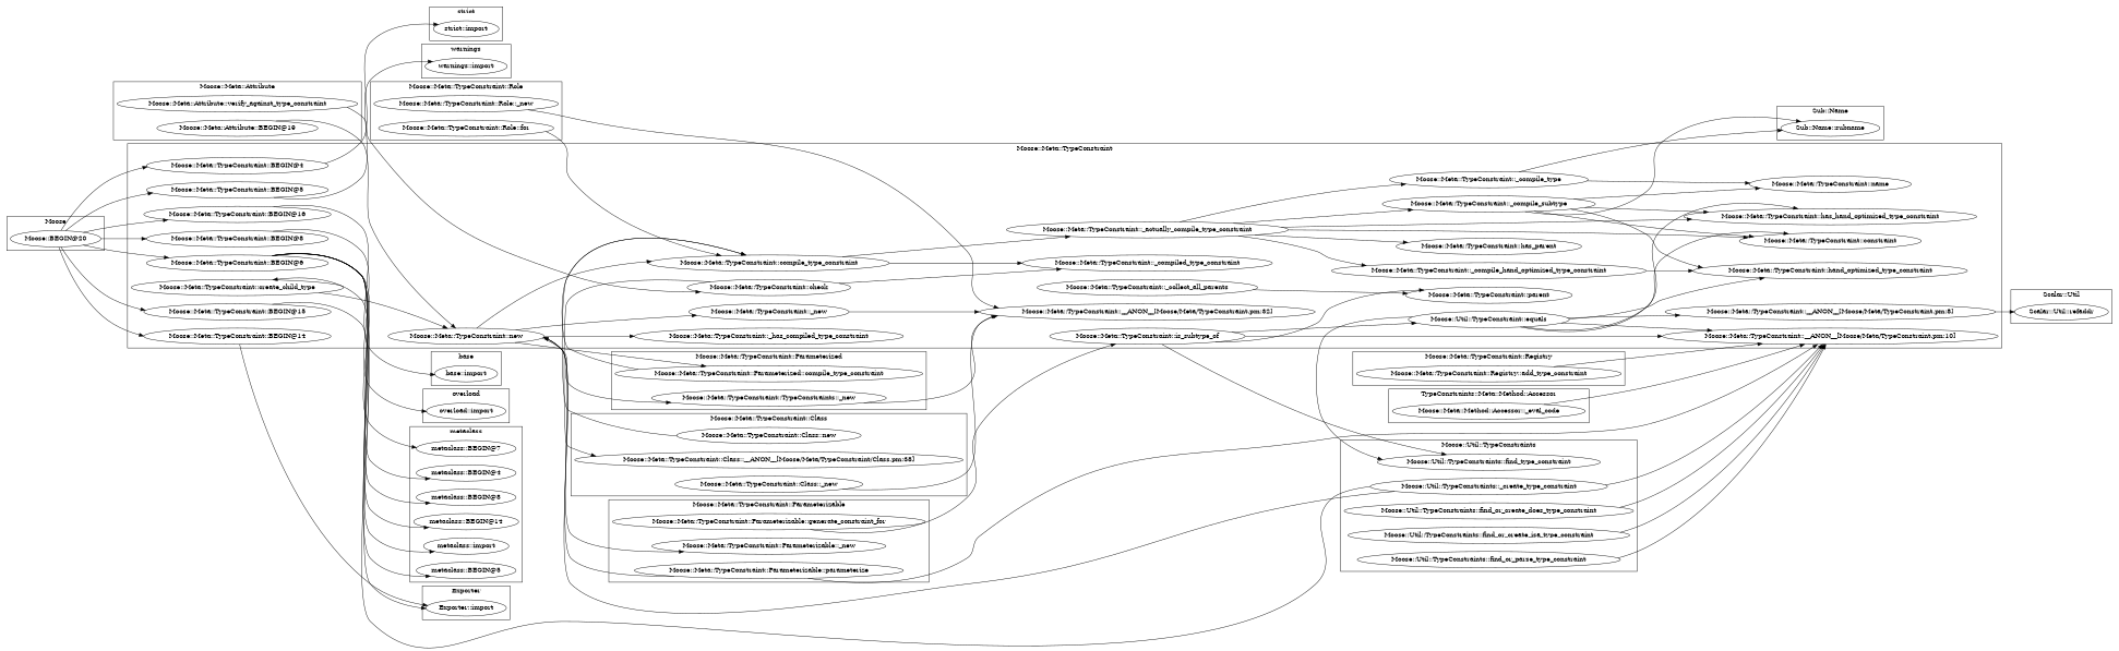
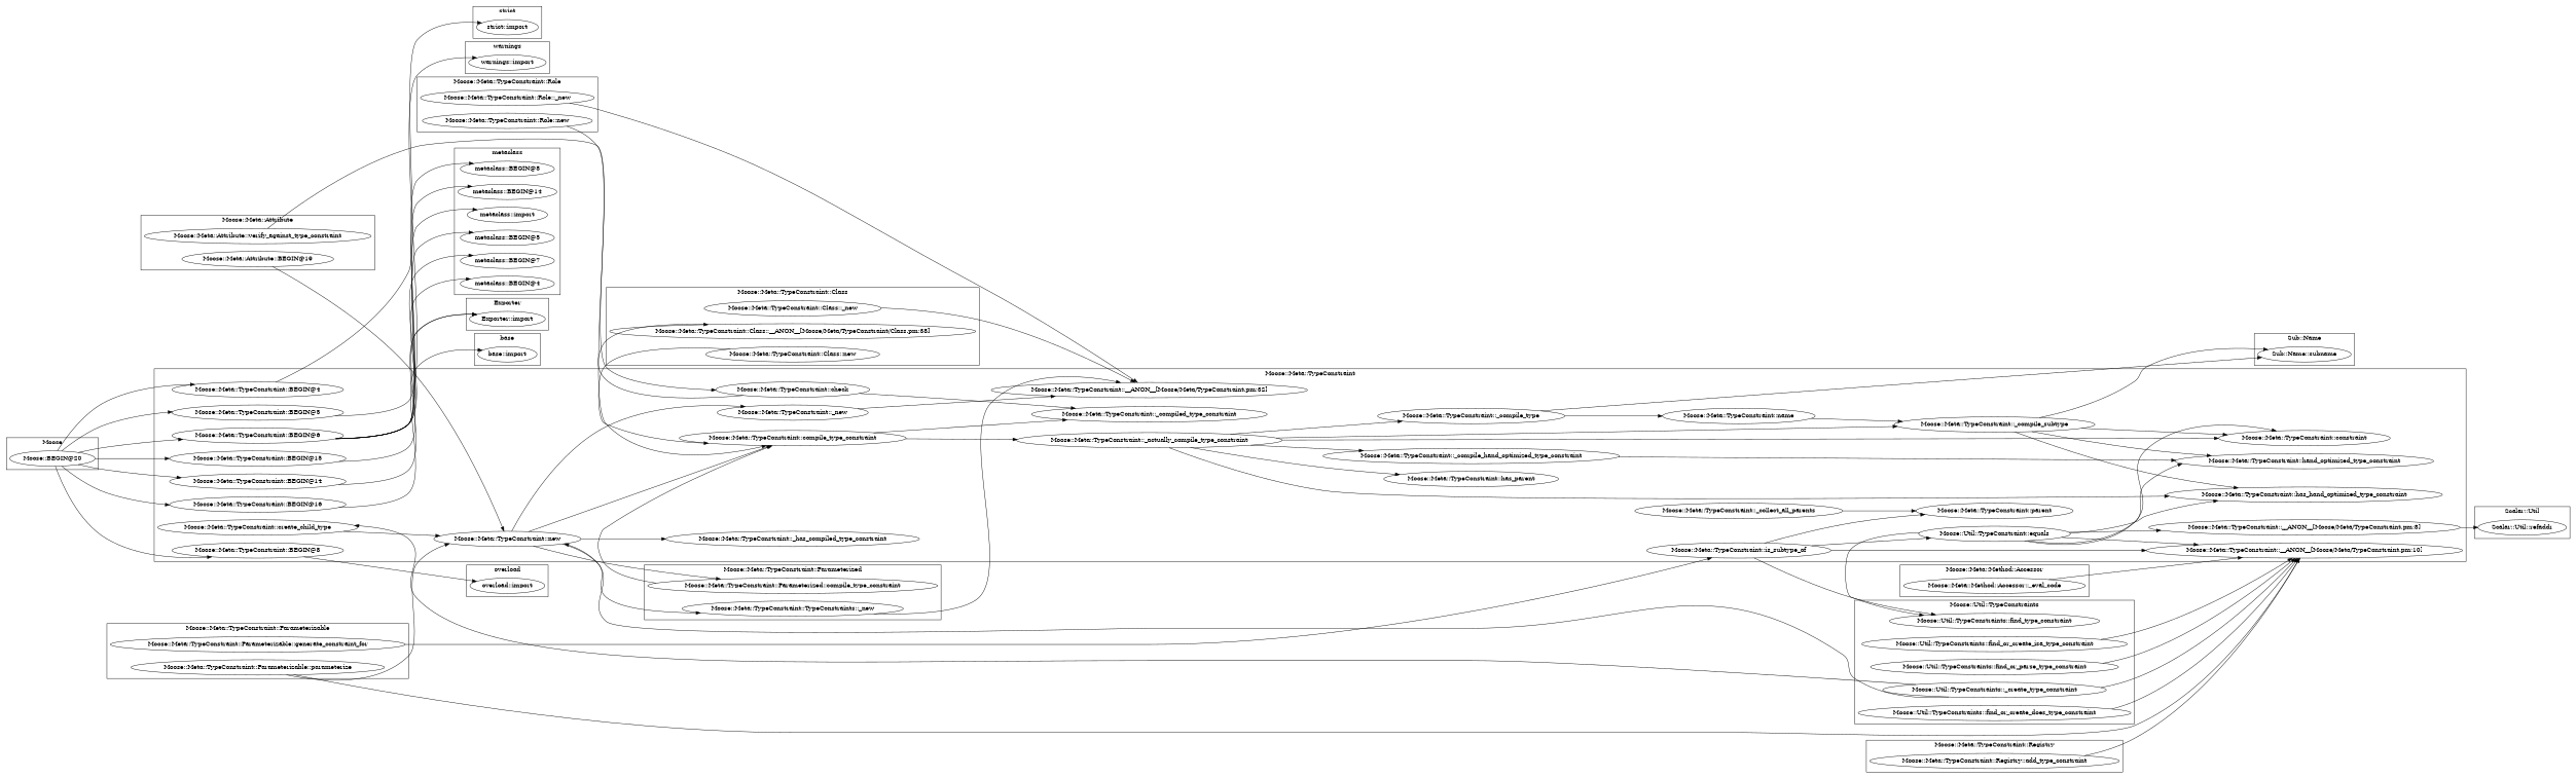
  digraph {
    rankdir=LR
    "warnings::import"
    "Moose::Meta::TypeConstraint::Class::__ANON__[Moose/Meta/TypeConstraint/Class.pm:38]"
    "Moose::Meta::TypeConstraint::Class::new"
    "Moose::Meta::TypeConstraint::Class::_new"
-   "Moose::Meta::TypeConstraint::Parameterizable::_new"
    "Moose::Meta::TypeConstraint::Parameterizable::parameterize"
    "Moose::Meta::TypeConstraint::Parameterizable::generate_constraint_for"
    "base::import"
    "strict::import"
    "Moose::Util::TypeConstraints::_create_type_constraint"
    "Moose::Util::TypeConstraints::find_type_constraint"
    "Moose::Util::TypeConstraints::find_or_create_does_type_constraint"
    "Moose::Util::TypeConstraints::find_or_create_isa_type_constraint"
    "Moose::Util::TypeConstraints::find_or_parse_type_constraint"
    "Moose::Meta::TypeConstraint::Role::_new"
-   "Moose::Meta::TypeConstraint::Role::new" [label="Moose::Meta::TypeConstraint::Role::for"]
+   "Moose::Meta::TypeConstraint::Role::new"
    "Moose::BEGIN@20"
    "Exporter::import"
    "Moose::Meta::TypeConstraint::Parameterized::compile_type_constraint"
    n20 [label="Moose::Meta::TypeConstraint::TypeConstraints::_new"]
    "Moose::Meta::TypeConstraint::Registry::add_type_constraint"
    "overload::import"
    "Sub::Name::subname"
    "metaclass::BEGIN@8"
    "metaclass::BEGIN@14"
    "metaclass::import"
    "metaclass::BEGIN@5"
    "metaclass::BEGIN@7"
    "metaclass::BEGIN@4"
    "Scalar::Util::refaddr"
    "Moose::Meta::Attribute::verify_against_type_constraint"
    "Moose::Meta::Attribute::BEGIN@19"
    "Moose::Meta::Method::Accessor::_eval_code"
    "Moose::Meta::TypeConstraint::__ANON__[Moose/Meta/TypeConstraint.pm:10]"
    "Moose::Meta::TypeConstraint::BEGIN@16"
    "Moose::Meta::TypeConstraint::hand_optimized_type_constraint"
    "Moose::Meta::TypeConstraint::check"
    "Moose::Meta::TypeConstraint::_collect_all_parents"
    "Moose::Meta::TypeConstraint::_compile_type"
    "Moose::Meta::TypeConstraint::_has_compiled_type_constraint"
    "Moose::Meta::TypeConstraint::_compiled_type_constraint"
    "Moose::Meta::TypeConstraint::_compile_hand_optimized_type_constraint"
    "Moose::Meta::TypeConstraint::create_child_type"
    n44 [label="Moose::Util::TypeConstraint::equals"]
    "Moose::Meta::TypeConstraint::BEGIN@8"
    "Moose::Meta::TypeConstraint::new"
    "Moose::Meta::TypeConstraint::_actually_compile_type_constraint"
    "Moose::Meta::TypeConstraint::BEGIN@6"
    "Moose::Meta::TypeConstraint::BEGIN@5"
    "Moose::Meta::TypeConstraint::is_subtype_of"
    "Moose::Meta::TypeConstraint::parent"
    "Moose::Meta::TypeConstraint::_new"
    n53 [label="Moose::Meta::TypeConstraint::BEGIN@15"]
    "Moose::Meta::TypeConstraint::BEGIN@14"
    "Moose::Meta::TypeConstraint::compile_type_constraint"
    "Moose::Meta::TypeConstraint::_compile_subtype"
    "Moose::Meta::TypeConstraint::name"
    "Moose::Meta::TypeConstraint::has_parent"
    "Moose::Meta::TypeConstraint::constraint"
    "Moose::Meta::TypeConstraint::BEGIN@4"
    "Moose::Meta::TypeConstraint::__ANON__[Moose/Meta/TypeConstraint.pm:8]"
    "Moose::Meta::TypeConstraint::has_hand_optimized_type_constraint"
    "Moose::Meta::TypeConstraint::__ANON__[Moose/Meta/TypeConstraint.pm:32]"
    subgraph cluster_1 {
      label=warnings
      "warnings::import"
    }
    subgraph cluster_2 {
      label="Moose::Meta::TypeConstraint::Class"
      "Moose::Meta::TypeConstraint::Class::__ANON__[Moose/Meta/TypeConstraint/Class.pm:38]"
      "Moose::Meta::TypeConstraint::Class::new"
      "Moose::Meta::TypeConstraint::Class::_new"
    }
    subgraph cluster_3 {
      label="Moose::Meta::TypeConstraint::Parameterizable"
-     "Moose::Meta::TypeConstraint::Parameterizable::_new"
      "Moose::Meta::TypeConstraint::Parameterizable::parameterize"
      "Moose::Meta::TypeConstraint::Parameterizable::generate_constraint_for"
    }
    subgraph cluster_4 {
      label=base
      "base::import"
    }
    subgraph cluster_5 {
      label="strict"
      "strict::import"
    }
    subgraph cluster_6 {
      label="Moose::Util::TypeConstraints"
      "Moose::Util::TypeConstraints::_create_type_constraint"
      "Moose::Util::TypeConstraints::find_type_constraint"
      "Moose::Util::TypeConstraints::find_or_create_does_type_constraint"
      "Moose::Util::TypeConstraints::find_or_create_isa_type_constraint"
      "Moose::Util::TypeConstraints::find_or_parse_type_constraint"
    }
    subgraph cluster_7 {
      label="Moose::Meta::TypeConstraint::Role"
      "Moose::Meta::TypeConstraint::Role::_new"
      "Moose::Meta::TypeConstraint::Role::new"
    }
    subgraph cluster_8 {
      label=Moose
      "Moose::BEGIN@20"
    }
    subgraph cluster_9 {
      label=Exporter
      "Exporter::import"
    }
    subgraph cluster_10 {
      label="Moose::Meta::TypeConstraint::Parameterized"
      "Moose::Meta::TypeConstraint::Parameterized::compile_type_constraint"
      n20
    }
    subgraph cluster_11 {
      label="Moose::Meta::TypeConstraint::Registry"
      "Moose::Meta::TypeConstraint::Registry::add_type_constraint"
    }
    subgraph cluster_12 {
      label=overload
      "overload::import"
    }
    subgraph cluster_13 {
      label="Sub::Name"
      "Sub::Name::subname"
    }
    subgraph cluster_14 {
      label=metaclass
      "metaclass::BEGIN@8"
      "metaclass::BEGIN@14"
      "metaclass::import"
      "metaclass::BEGIN@5"
      "metaclass::BEGIN@7"
      "metaclass::BEGIN@4"
    }
    subgraph cluster_15 {
      label="Scalar::Util"
      "Scalar::Util::refaddr"
    }
    subgraph cluster_16 {
      label="Moose::Meta::Attribute"
      "Moose::Meta::Attribute::verify_against_type_constraint"
      "Moose::Meta::Attribute::BEGIN@19"
    }
    subgraph cluster_17 {
-     label="TypeConstraints::Meta::Method::Accessor"
+     label="Moose::Meta::Method::Accessor"
      "Moose::Meta::Method::Accessor::_eval_code"
    }
    subgraph cluster_18 {
      label="Moose::Meta::TypeConstraint"
      "Moose::Meta::TypeConstraint::__ANON__[Moose/Meta/TypeConstraint.pm:10]"
      "Moose::Meta::TypeConstraint::BEGIN@16"
      "Moose::Meta::TypeConstraint::hand_optimized_type_constraint"
      "Moose::Meta::TypeConstraint::check"
      "Moose::Meta::TypeConstraint::_collect_all_parents"
      "Moose::Meta::TypeConstraint::_compile_type"
      "Moose::Meta::TypeConstraint::_has_compiled_type_constraint"
      "Moose::Meta::TypeConstraint::_compiled_type_constraint"
      "Moose::Meta::TypeConstraint::_compile_hand_optimized_type_constraint"
      "Moose::Meta::TypeConstraint::create_child_type"
      n44
      "Moose::Meta::TypeConstraint::BEGIN@8"
      "Moose::Meta::TypeConstraint::new"
      "Moose::Meta::TypeConstraint::_actually_compile_type_constraint"
      "Moose::Meta::TypeConstraint::BEGIN@6"
      "Moose::Meta::TypeConstraint::BEGIN@5"
      "Moose::Meta::TypeConstraint::is_subtype_of"
      "Moose::Meta::TypeConstraint::parent"
      "Moose::Meta::TypeConstraint::_new"
      n53
      "Moose::Meta::TypeConstraint::BEGIN@14"
      "Moose::Meta::TypeConstraint::compile_type_constraint"
      "Moose::Meta::TypeConstraint::_compile_subtype"
      "Moose::Meta::TypeConstraint::name"
      "Moose::Meta::TypeConstraint::has_parent"
      "Moose::Meta::TypeConstraint::constraint"
      "Moose::Meta::TypeConstraint::BEGIN@4"
      "Moose::Meta::TypeConstraint::__ANON__[Moose/Meta/TypeConstraint.pm:8]"
      "Moose::Meta::TypeConstraint::has_hand_optimized_type_constraint"
      "Moose::Meta::TypeConstraint::__ANON__[Moose/Meta/TypeConstraint.pm:32]"
    }
    "Moose::Meta::TypeConstraint::Class::new" -> "Moose::Meta::TypeConstraint::compile_type_constraint"
    "Moose::Meta::TypeConstraint::Class::_new" -> "Moose::Meta::TypeConstraint::__ANON__[Moose/Meta/TypeConstraint.pm:32]"
    "Moose::Meta::TypeConstraint::Parameterizable::parameterize" -> "Moose::Meta::TypeConstraint::__ANON__[Moose/Meta/TypeConstraint.pm:10]"
    "Moose::Meta::TypeConstraint::Parameterizable::parameterize" -> "Moose::Meta::TypeConstraint::new"
    "Moose::Meta::TypeConstraint::Parameterizable::generate_constraint_for" -> "Moose::Meta::TypeConstraint::is_subtype_of"
    "Moose::Util::TypeConstraints::_create_type_constraint" -> "Moose::Meta::TypeConstraint::__ANON__[Moose/Meta/TypeConstraint.pm:10]"
    "Moose::Util::TypeConstraints::_create_type_constraint" -> "Moose::Meta::TypeConstraint::create_child_type"
    "Moose::Util::TypeConstraints::_create_type_constraint" -> "Moose::Meta::TypeConstraint::new"
    "Moose::Util::TypeConstraints::find_or_create_does_type_constraint" -> "Moose::Meta::TypeConstraint::__ANON__[Moose/Meta/TypeConstraint.pm:10]"
    "Moose::Util::TypeConstraints::find_or_create_isa_type_constraint" -> "Moose::Meta::TypeConstraint::__ANON__[Moose/Meta/TypeConstraint.pm:10]"
    "Moose::Util::TypeConstraints::find_or_parse_type_constraint" -> "Moose::Meta::TypeConstraint::__ANON__[Moose/Meta/TypeConstraint.pm:10]"
    "Moose::Meta::TypeConstraint::Role::_new" -> "Moose::Meta::TypeConstraint::__ANON__[Moose/Meta/TypeConstraint.pm:32]"
    "Moose::Meta::TypeConstraint::Role::new" -> "Moose::Meta::TypeConstraint::compile_type_constraint"
    "Moose::BEGIN@20" -> "Moose::Meta::TypeConstraint::BEGIN@16"
    "Moose::BEGIN@20" -> "Moose::Meta::TypeConstraint::BEGIN@8"
    "Moose::BEGIN@20" -> "Moose::Meta::TypeConstraint::BEGIN@6"
    "Moose::BEGIN@20" -> "Moose::Meta::TypeConstraint::BEGIN@5"
    "Moose::BEGIN@20" -> n53
    "Moose::BEGIN@20" -> "Moose::Meta::TypeConstraint::BEGIN@14"
    "Moose::BEGIN@20" -> "Moose::Meta::TypeConstraint::BEGIN@4"
    "Moose::Meta::TypeConstraint::Parameterized::compile_type_constraint" -> "Moose::Meta::TypeConstraint::compile_type_constraint"
    n20 -> "Moose::Meta::TypeConstraint::__ANON__[Moose/Meta/TypeConstraint.pm:32]"
    "Moose::Meta::TypeConstraint::Registry::add_type_constraint" -> "Moose::Meta::TypeConstraint::__ANON__[Moose/Meta/TypeConstraint.pm:10]"
    "Moose::Meta::Attribute::verify_against_type_constraint" -> "Moose::Meta::TypeConstraint::check"
    "Moose::Meta::Attribute::BEGIN@19" -> "Moose::Meta::TypeConstraint::new"
    "Moose::Meta::Method::Accessor::_eval_code" -> "Moose::Meta::TypeConstraint::__ANON__[Moose/Meta/TypeConstraint.pm:10]"
    "Moose::Meta::TypeConstraint::BEGIN@16" -> "base::import"
    "Moose::Meta::TypeConstraint::check" -> "Moose::Meta::TypeConstraint::Class::__ANON__[Moose/Meta/TypeConstraint/Class.pm:38]"
    "Moose::Meta::TypeConstraint::check" -> "Moose::Meta::TypeConstraint::_compiled_type_constraint"
    "Moose::Meta::TypeConstraint::_collect_all_parents" -> "Moose::Meta::TypeConstraint::parent"
    "Moose::Meta::TypeConstraint::_compile_type" -> "Sub::Name::subname"
    "Moose::Meta::TypeConstraint::_compile_type" -> "Moose::Meta::TypeConstraint::name"
    "Moose::Meta::TypeConstraint::_compile_hand_optimized_type_constraint" -> "Moose::Meta::TypeConstraint::hand_optimized_type_constraint"
    "Moose::Meta::TypeConstraint::create_child_type" -> "Moose::Meta::TypeConstraint::new"
    n44 -> "Moose::Util::TypeConstraints::find_type_constraint"
    n44 -> "Moose::Meta::TypeConstraint::__ANON__[Moose/Meta/TypeConstraint.pm:10]"
    n44 -> "Moose::Meta::TypeConstraint::hand_optimized_type_constraint"
    n44 -> "Moose::Meta::TypeConstraint::constraint"
    n44 -> "Moose::Meta::TypeConstraint::__ANON__[Moose/Meta/TypeConstraint.pm:8]"
    n44 -> "Moose::Meta::TypeConstraint::has_hand_optimized_type_constraint"
    "Moose::Meta::TypeConstraint::BEGIN@8" -> "overload::import"
-   "Moose::Meta::TypeConstraint::new" -> "Moose::Meta::TypeConstraint::Parameterizable::_new"
    "Moose::Meta::TypeConstraint::new" -> "Moose::Meta::TypeConstraint::Parameterized::compile_type_constraint"
    "Moose::Meta::TypeConstraint::new" -> n20
    "Moose::Meta::TypeConstraint::new" -> "Moose::Meta::TypeConstraint::_has_compiled_type_constraint"
    "Moose::Meta::TypeConstraint::new" -> "Moose::Meta::TypeConstraint::_new"
    "Moose::Meta::TypeConstraint::new" -> "Moose::Meta::TypeConstraint::compile_type_constraint"
    "Moose::Meta::TypeConstraint::_actually_compile_type_constraint" -> "Moose::Meta::TypeConstraint::_compile_type"
    "Moose::Meta::TypeConstraint::_actually_compile_type_constraint" -> "Moose::Meta::TypeConstraint::_compile_hand_optimized_type_constraint"
    "Moose::Meta::TypeConstraint::_actually_compile_type_constraint" -> "Moose::Meta::TypeConstraint::_compile_subtype"
    "Moose::Meta::TypeConstraint::_actually_compile_type_constraint" -> "Moose::Meta::TypeConstraint::has_parent"
    "Moose::Meta::TypeConstraint::_actually_compile_type_constraint" -> "Moose::Meta::TypeConstraint::constraint"
    "Moose::Meta::TypeConstraint::_actually_compile_type_constraint" -> "Moose::Meta::TypeConstraint::has_hand_optimized_type_constraint"
    "Moose::Meta::TypeConstraint::BEGIN@6" -> "metaclass::BEGIN@8"
    "Moose::Meta::TypeConstraint::BEGIN@6" -> "metaclass::BEGIN@14"
    "Moose::Meta::TypeConstraint::BEGIN@6" -> "metaclass::import"
    "Moose::Meta::TypeConstraint::BEGIN@6" -> "metaclass::BEGIN@5"
    "Moose::Meta::TypeConstraint::BEGIN@6" -> "metaclass::BEGIN@7"
    "Moose::Meta::TypeConstraint::BEGIN@6" -> "metaclass::BEGIN@4"
    "Moose::Meta::TypeConstraint::BEGIN@5" -> "warnings::import"
    "Moose::Meta::TypeConstraint::is_subtype_of" -> "Moose::Util::TypeConstraints::find_type_constraint"
    "Moose::Meta::TypeConstraint::is_subtype_of" -> "Moose::Meta::TypeConstraint::__ANON__[Moose/Meta/TypeConstraint.pm:10]"
    "Moose::Meta::TypeConstraint::is_subtype_of" -> n44
    "Moose::Meta::TypeConstraint::is_subtype_of" -> "Moose::Meta::TypeConstraint::parent"
    "Moose::Meta::TypeConstraint::_new" -> "Moose::Meta::TypeConstraint::__ANON__[Moose/Meta/TypeConstraint.pm:32]"
    n53 -> "Exporter::import"
    "Moose::Meta::TypeConstraint::BEGIN@14" -> "Exporter::import"
    "Moose::Meta::TypeConstraint::compile_type_constraint" -> "Moose::Meta::TypeConstraint::_compiled_type_constraint"
    "Moose::Meta::TypeConstraint::compile_type_constraint" -> "Moose::Meta::TypeConstraint::_actually_compile_type_constraint"
    "Moose::Meta::TypeConstraint::_compile_subtype" -> "Sub::Name::subname"
    "Moose::Meta::TypeConstraint::_compile_subtype" -> "Moose::Meta::TypeConstraint::hand_optimized_type_constraint"
-   "Moose::Meta::TypeConstraint::_compile_subtype" -> "Moose::Meta::TypeConstraint::name"
+   "Moose::Meta::TypeConstraint::name" -> "Moose::Meta::TypeConstraint::_compile_subtype"
    "Moose::Meta::TypeConstraint::_compile_subtype" -> "Moose::Meta::TypeConstraint::constraint"
    "Moose::Meta::TypeConstraint::_compile_subtype" -> "Moose::Meta::TypeConstraint::has_hand_optimized_type_constraint"
    "Moose::Meta::TypeConstraint::BEGIN@4" -> "strict::import"
    "Moose::Meta::TypeConstraint::__ANON__[Moose/Meta/TypeConstraint.pm:8]" -> "Scalar::Util::refaddr"
  }
